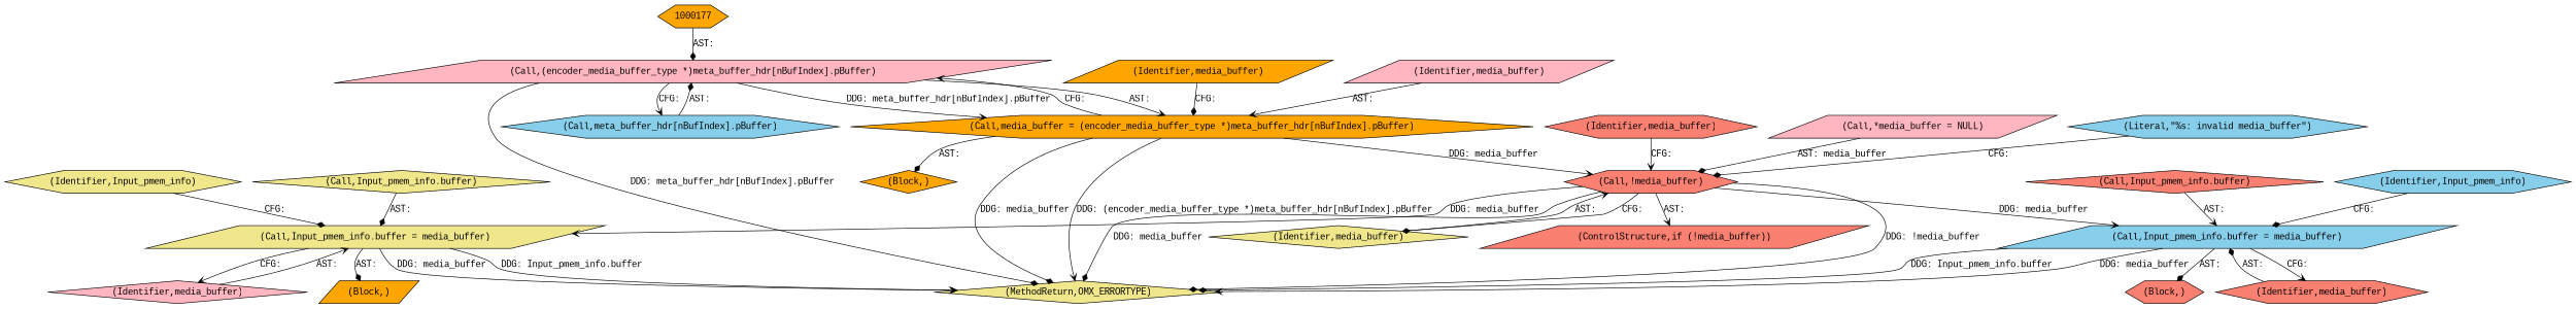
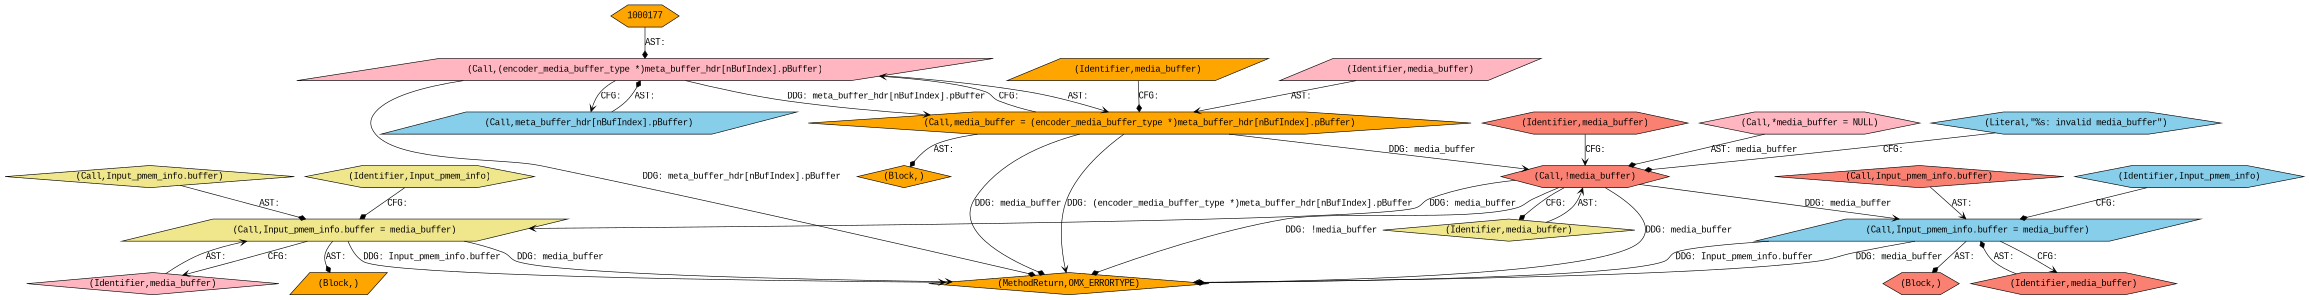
  digraph {
    fontname="Liberation Mono"
    node [fillcolor=salmon fontname="Liberation Mono" shape=parallelogram style=filled]
    edge [arrowhead=vee fontname="Liberation Mono"]
    n1 [fillcolor=lightpink label="(Call,(encoder_media_buffer_type *)meta_buffer_hdr[nBufIndex].pBuffer)"]
    n2 [fillcolor=orange label="(Call,media_buffer = (encoder_media_buffer_type *)meta_buffer_hdr[nBufIndex].pBuffer)" shape=hexagon]
-   n3 [fillcolor=skyblue label="(Call,meta_buffer_hdr[nBufIndex].pBuffer)" shape=hexagon]
-   n4 [fillcolor=khaki label="(MethodReturn,OMX_ERRORTYPE)" shape=diamond]
+   n3 [fillcolor=skyblue label="(Call,meta_buffer_hdr[nBufIndex].pBuffer)"]
+   n4 [fillcolor=orange label="(MethodReturn,OMX_ERRORTYPE)" shape=diamond]
    n5 [label="(Call,!media_buffer)" shape=hexagon]
    n6 [fillcolor=orange label="(Block,)" shape=diamond]
    n7 [fillcolor=khaki label="(Call,Input_pmem_info.buffer = media_buffer)"]
    n8 [fillcolor=skyblue label="(Call,Input_pmem_info.buffer = media_buffer)"]
    n9 [fillcolor=khaki label="(Identifier,media_buffer)" shape=diamond]
-   n10 [label="(ControlStructure,if (!media_buffer))"]
    n11 [fillcolor=lightpink label="(Identifier,media_buffer)" shape=diamond]
    n12 [fillcolor=orange label="(Block,)"]
    n13 [label="(Identifier,media_buffer)" shape=hexagon]
    n14 [label="(Block,)" shape=hexagon]
    n15 [label="(Identifier,media_buffer)" shape=hexagon]
    n16 [fillcolor=lightpink label="(Identifier,media_buffer)"]
    n17 [fillcolor=khaki label="(Call,Input_pmem_info.buffer)" shape=diamond]
    n18 [fillcolor=orange label="(Identifier,media_buffer)"]
-   n19 [fillcolor=lightpink label="(Call,*media_buffer = NULL)"]
+   n19 [fillcolor=lightpink label="(Call,*media_buffer = NULL)" shape=hexagon]
    n20 [fillcolor=skyblue label="(Identifier,Input_pmem_info)" shape=hexagon]
    n21 [fillcolor=khaki label="(Identifier,Input_pmem_info)" shape=hexagon]
    n22 [label="(Call,Input_pmem_info.buffer)" shape=diamond]
    n23 [fillcolor=skyblue label="(Literal,\"%s: invalid media_buffer\")" shape=hexagon]
    1000177 [fillcolor=orange shape=hexagon]
    n1 -> n2 [label="AST: "]
    n1 -> n2 [label="DDG: meta_buffer_hdr[nBufIndex].pBuffer"]
    n1 -> n3 [label="CFG: "]
    n1 -> n4 [arrowhead=diamond label="DDG: meta_buffer_hdr[nBufIndex].pBuffer"]
    n2 -> n1 [label="CFG: "]
    n2 -> n4 [label="DDG: (encoder_media_buffer_type *)meta_buffer_hdr[nBufIndex].pBuffer"]
    n2 -> n4 [arrowhead=diamond label="DDG: media_buffer"]
    n2 -> n5 [label="DDG: media_buffer"]
    n2 -> n6 [arrowhead=diamond label="AST: "]
    n3 -> n1 [arrowhead=diamond label="AST: "]
    n5 -> n4 [arrowhead=diamond label="DDG: media_buffer"]
    n5 -> n4 [arrowhead=diamond label="DDG: !media_buffer"]
    n5 -> n7 [label="DDG: media_buffer"]
    n5 -> n8 [label="DDG: media_buffer"]
    n5 -> n9 [arrowhead=diamond label="CFG: "]
-   n5 -> n10 [label="AST: "]
    n7 -> n4 [label="DDG: media_buffer"]
    n7 -> n4 [label="DDG: Input_pmem_info.buffer"]
    n7 -> n11 [label="CFG: "]
    n7 -> n12 [arrowhead=diamond label="AST: "]
    n8 -> n4 [label="DDG: media_buffer"]
    n8 -> n4 [arrowhead=diamond label="DDG: Input_pmem_info.buffer"]
    n8 -> n13 [label="CFG: "]
    n8 -> n14 [arrowhead=diamond label="AST: "]
    n9 -> n5 [label="AST: "]
    n11 -> n7 [label="AST: "]
    n13 -> n8 [arrowhead=diamond label="AST: "]
    n15 -> n5 [label="CFG: "]
    n16 -> n2 [label="AST: "]
    n17 -> n7 [arrowhead=diamond label="AST: "]
    n18 -> n2 [arrowhead=diamond label="CFG: "]
    n19 -> n5 [arrowhead=diamond label="AST: media_buffer"]
    n20 -> n8 [arrowhead=diamond label="CFG: "]
    n21 -> n7 [arrowhead=diamond label="CFG: "]
    n22 -> n8 [label="AST: "]
    n23 -> n5 [arrowhead=diamond label="CFG: "]
    1000177 -> n1 [arrowhead=diamond label="AST: "]
  }
